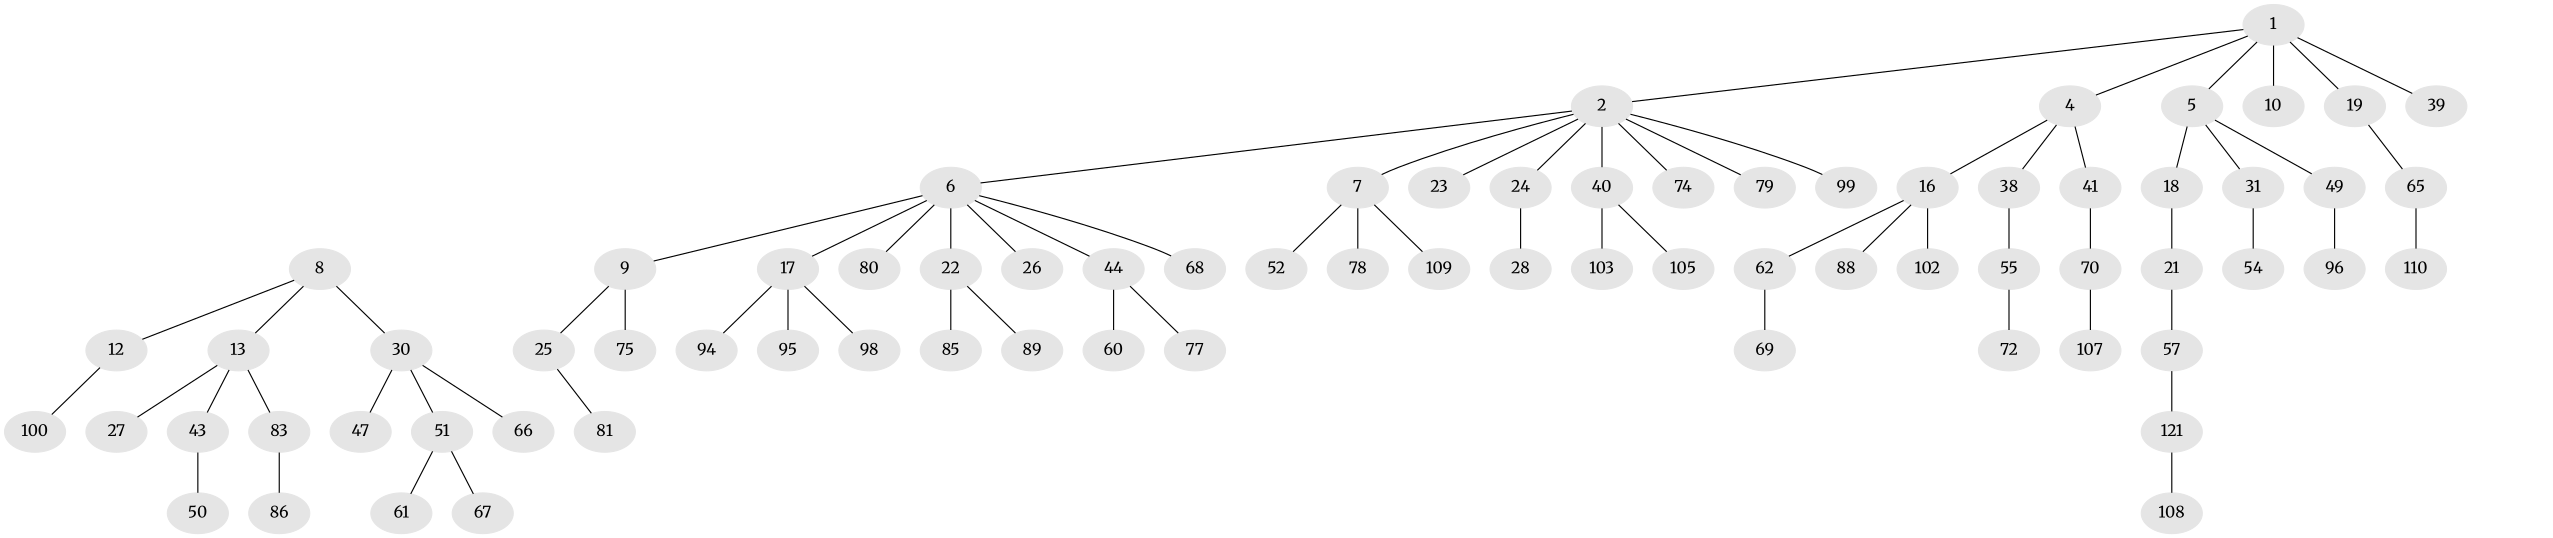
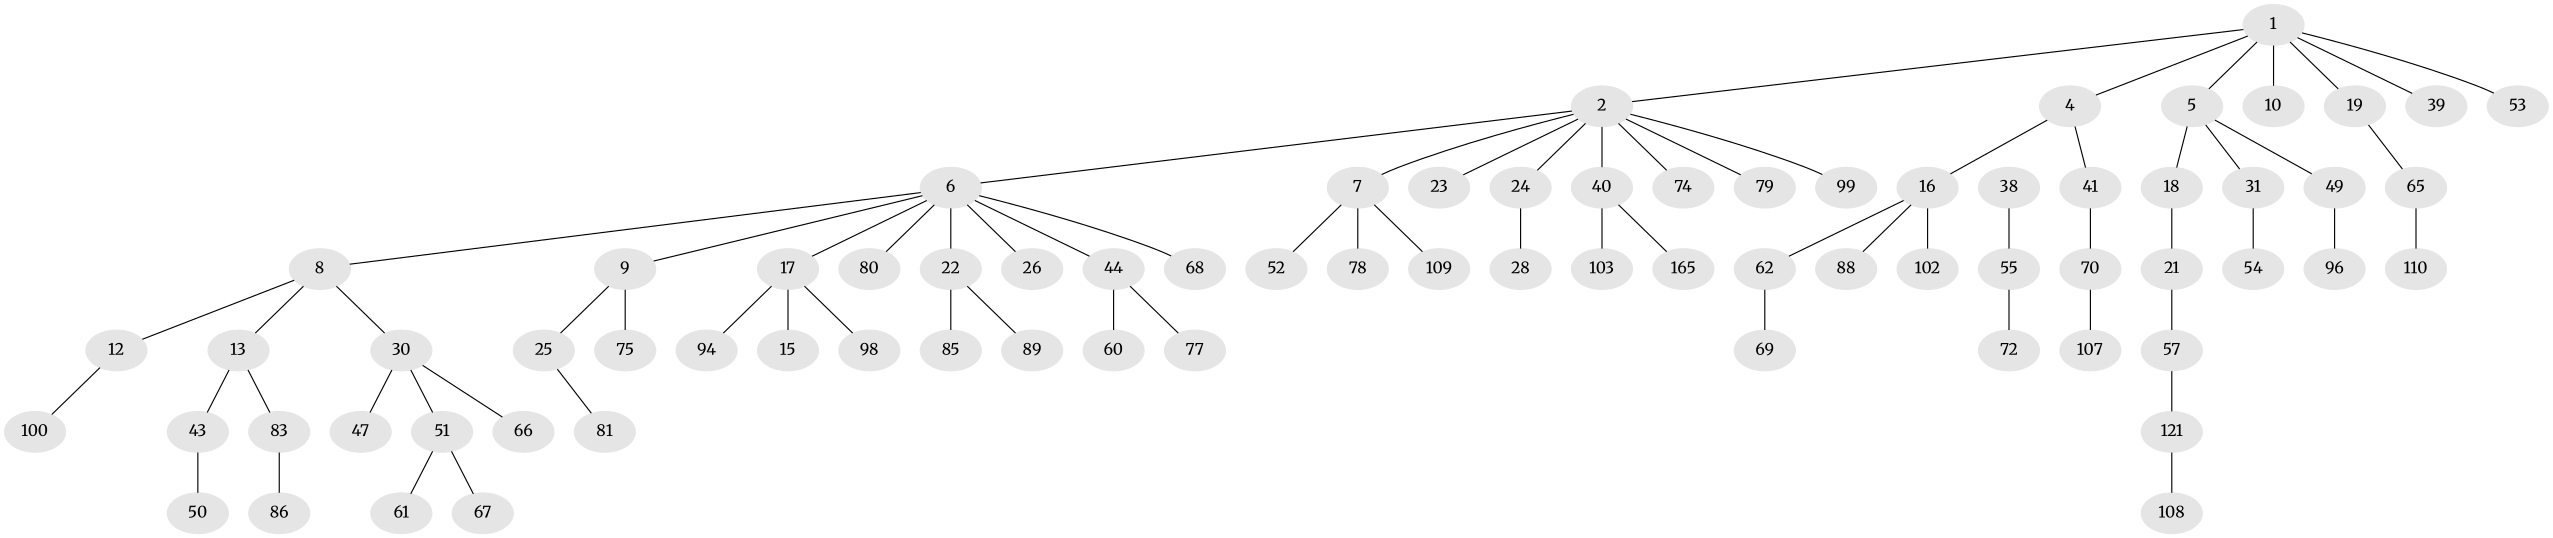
  graph {
    fontname=Merriweather
    node [color=gray90 fontname=Merriweather style=filled]
    edge [fontname=Merriweather]
    1 [super="+29"]
    2 [super="+3"]
    4 [super="+11"]
    5
    10 [super="+15"]
    19 [super="+64"]
    39 [super="+92"]
+   53 [super="+96"]
    6 [super="+14"]
    7 [super="+46"]
    23
    24
    40 [super="+71"]
    74 [super="+90"]
    79
    99 [super="+111"]
    16 [super="+36"]
    38 [super="+106"]
    41
    18
    31 [super="+42"]
    49
    65 [super="+80"]
    8
    9 [super="+63"]
    17 [super="+34"]
    n27 [label=80]
    22 [super="+35"]
    26
    44 [super="+48"]
    68
    52
    78
    109
    28 [super="+84"]
    103
-   105
+   105 [label=165]
    62 [super="+104"]
    88
    102
    55 [super="+59"]
    70 [super="+82"]
    21 [super="+56"]
    54
    n45 [label=96]
    12 [super="+33"]
    13 [super="+32"]
    30 [super="+37"]
    25 [super="+45"]
    75 [super="+87"]
    94
-   95
+   95 [label=15]
    98
    85
    89
    60
    77
    100
-   27
    43
    83
    47 [super="+58"]
    51
    66
    81
    50
    86 [super="+91"]
    69
    57
    110
    n71 [label=121]
    61 [super="+73"]
    67
    72 [super="+93"]
    107
    108
    1 -- 2
    1 -- 4
    1 -- 5
    1 -- 10
    1 -- 19
    1 -- 39
+   1 -- 53
    2 -- 6
    2 -- 7
    2 -- 23
    2 -- 24
    2 -- 40
    2 -- 74
    2 -- 79
    2 -- 99
    4 -- 16
-   4 -- 38
    4 -- 41
    5 -- 18
    5 -- 31
    5 -- 49
    19 -- 65
+   6 -- 8
    6 -- 9
    6 -- 17
    6 -- n27
    6 -- 22
    6 -- 26
    6 -- 44
    6 -- 68
    7 -- 52
    7 -- 78
    7 -- 109
    24 -- 28
    40 -- 103
    40 -- 105
    16 -- 62
    16 -- 88
    16 -- 102
    38 -- 55
    41 -- 70
    18 -- 21
    31 -- 54
    49 -- n45
    65 -- 110
    8 -- 12
    8 -- 13
    8 -- 30
    9 -- 25
    9 -- 75
    17 -- 94
    17 -- 95
    17 -- 98
    22 -- 85
    22 -- 89
    44 -- 60
    44 -- 77
    62 -- 69
    55 -- 72
    70 -- 107
    21 -- 57
    12 -- 100
-   13 -- 27
    13 -- 43
    13 -- 83
    30 -- 47
    30 -- 51
    30 -- 66
    25 -- 81
    43 -- 50
    83 -- 86
    51 -- 61
    51 -- 67
    57 -- n71
    n71 -- 108
  }
